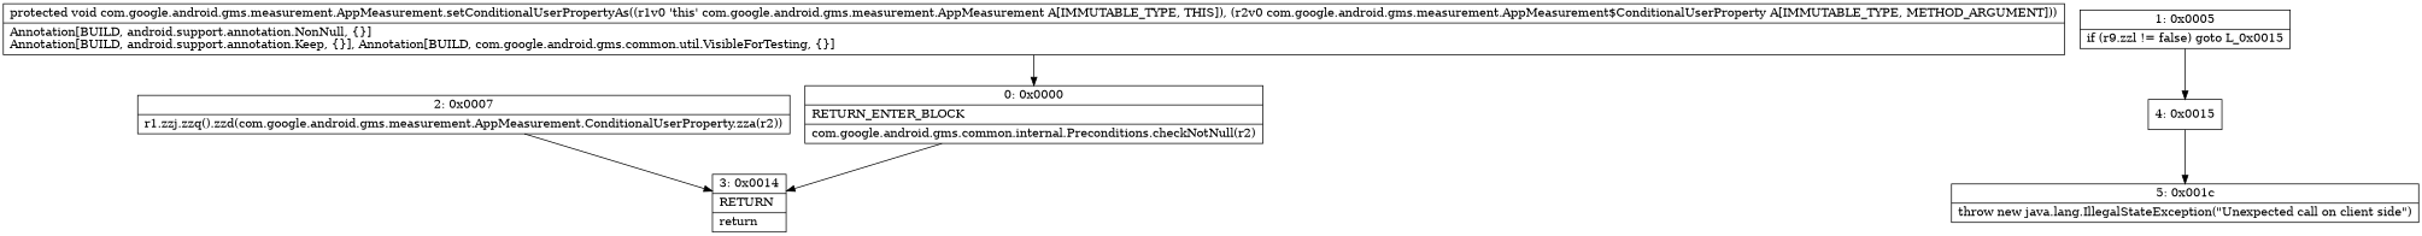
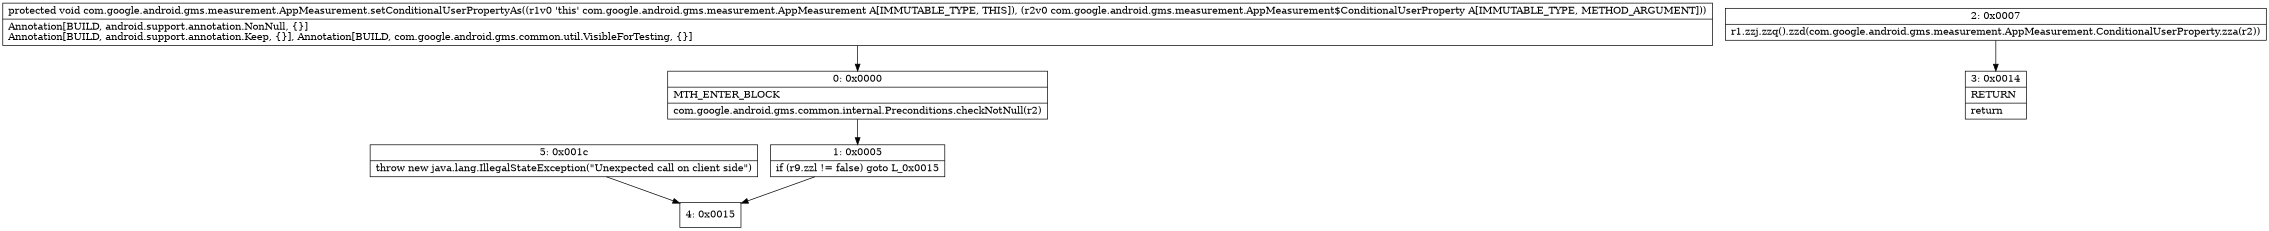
  digraph {
    node [shape=record]
-   n1 [label="{0\:\ 0x0000|RETURN_ENTER_BLOCK\l|com.google.android.gms.common.internal.Preconditions.checkNotNull(r2)\l}"]
+   n1 [label="{0\:\ 0x0000|MTH_ENTER_BLOCK\l|com.google.android.gms.common.internal.Preconditions.checkNotNull(r2)\l}"]
    n2 [label="{1\:\ 0x0005|if (r9.zzl != false) goto L_0x0015\l}"]
    n3 [label="{4\:\ 0x0015}"]
    n4 [label="{2\:\ 0x0007|r1.zzj.zzq().zzd(com.google.android.gms.measurement.AppMeasurement.ConditionalUserProperty.zza(r2))\l}"]
    n5 [label="{3\:\ 0x0014|RETURN\l|return\l}"]
    n6 [label="{5\:\ 0x001c|throw new java.lang.IllegalStateException(\"Unexpected call on client side\")\l}"]
    n7 [label="{protected void com.google.android.gms.measurement.AppMeasurement.setConditionalUserPropertyAs((r1v0 'this' com.google.android.gms.measurement.AppMeasurement A[IMMUTABLE_TYPE, THIS]), (r2v0 com.google.android.gms.measurement.AppMeasurement$ConditionalUserProperty A[IMMUTABLE_TYPE, METHOD_ARGUMENT]))  | Annotation[BUILD, android.support.annotation.NonNull, \{\}]\lAnnotation[BUILD, android.support.annotation.Keep, \{\}], Annotation[BUILD, com.google.android.gms.common.util.VisibleForTesting, \{\}]\l}"]
-   n1 -> n5
+   n1 -> n2
    n2 -> n3
-   n3 -> n6
+   n6 -> n3
    n4 -> n5
    n7 -> n1
  }
